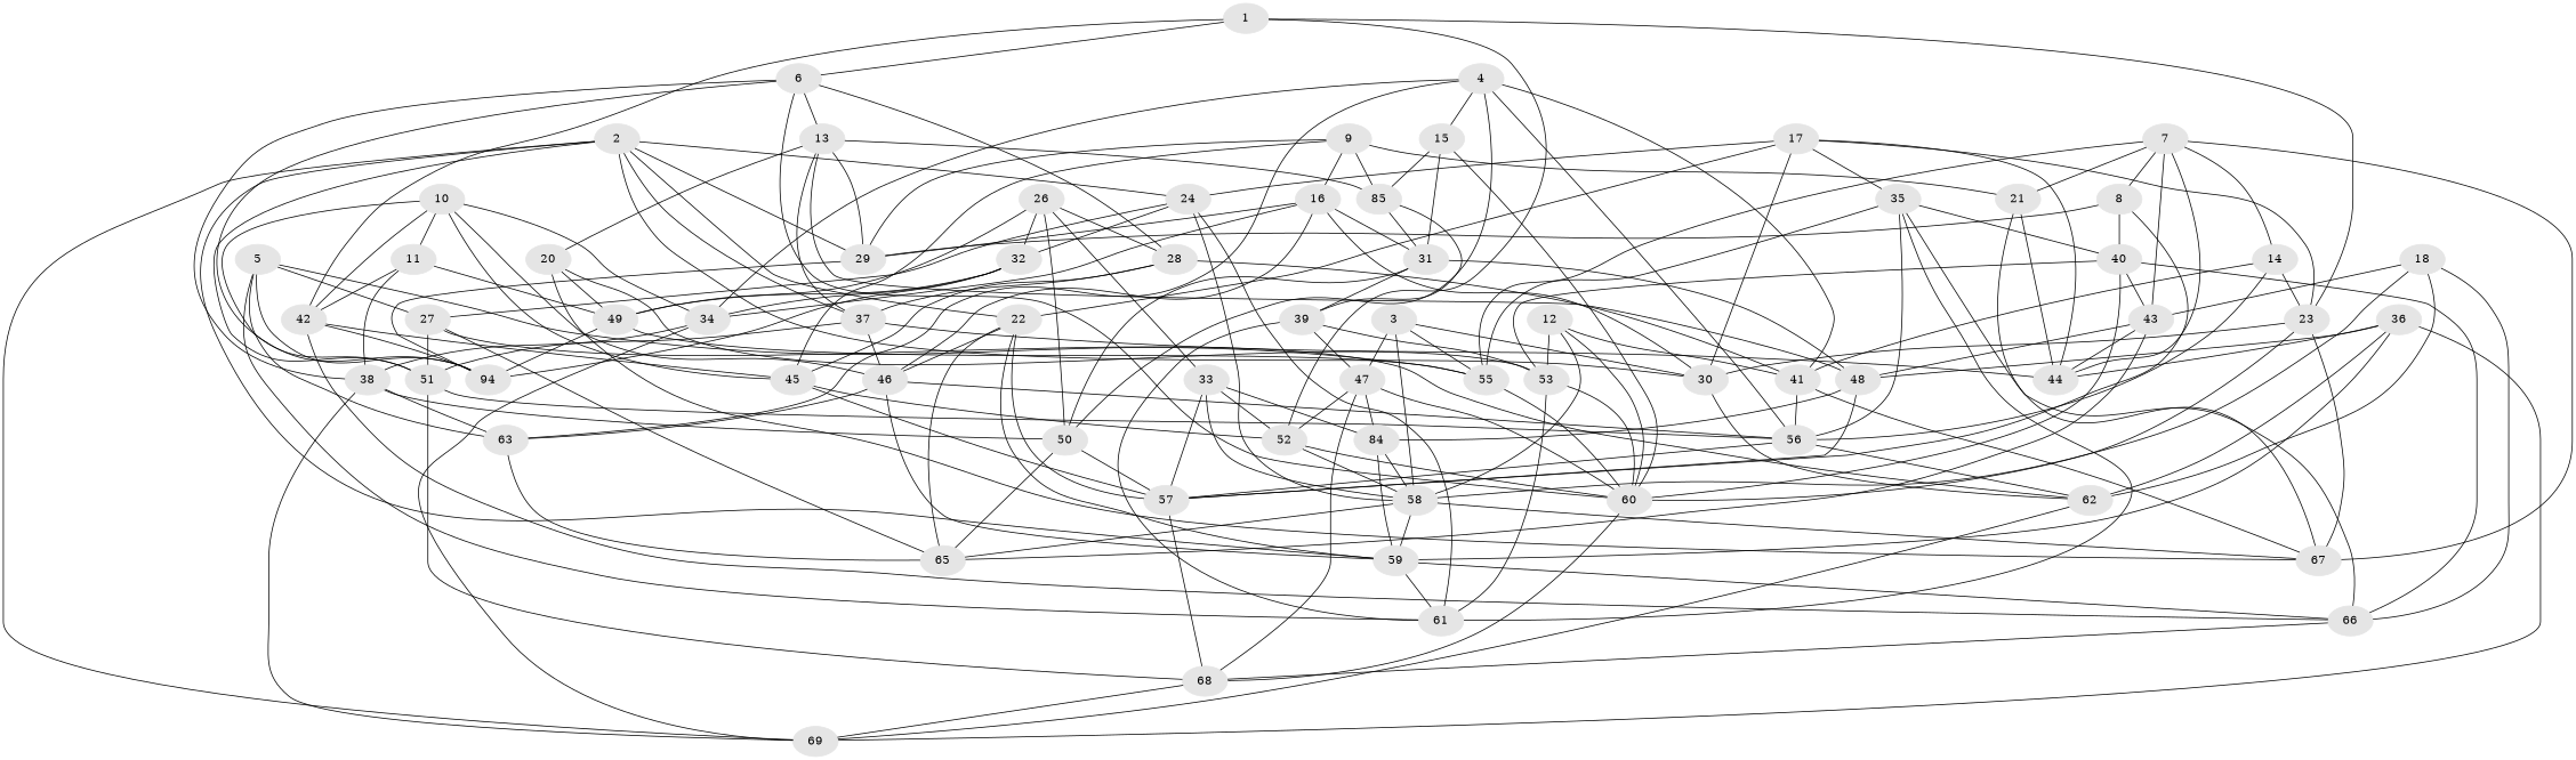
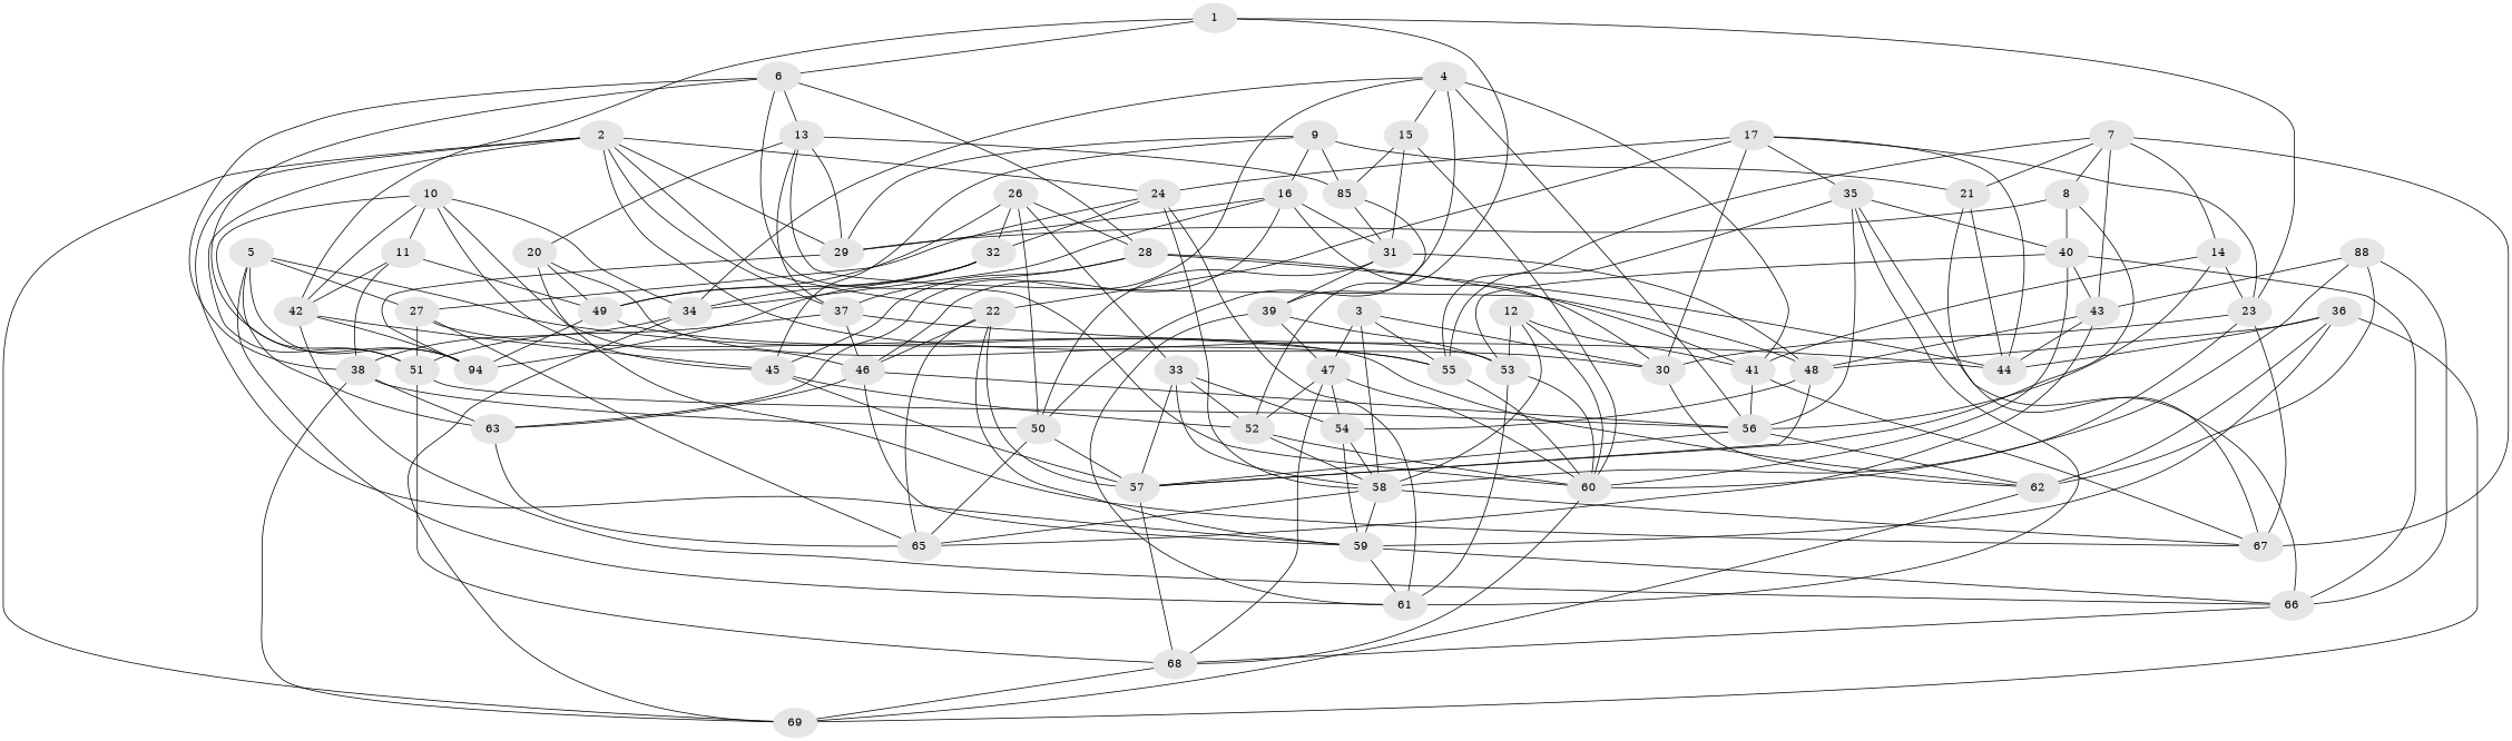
  graph {
    node [color=gray90 style=filled]
    edge [weight=1.0]
    1
    6
    23
    42
    52
    n6 [label=94]
    13
    28
    38
    60
    30
    67
    45
    66
    58
    2
    22
    24
    29
    37
    51
    59
    69
    57
    46
    65
    27
    61
    32
    62
    44
    56
    68
    3
    47
    55
-   54 [label=84]
+   54
    4
    15
    34
    41
    50
    63
    n44 [label=85]
    31
    5
    20
    48
    7
    8
    14
    21
    43
    40
    53
    9
    16
    39
    10
    11
    49
    12
    17
    35
-   18
+   18 [label=88]
    36
    26
    33
    1 -- 6
    1 -- 23
    1 -- 42
    1 -- 52
    6 -- n6
    6 -- 13
    6 -- 28
    6 -- 38
    6 -- 60
    23 -- 60
    23 -- 30
    23 -- 67
    42 -- n6
    42 -- 45
    42 -- 66
    52 -- 60
    52 -- 58
    13 -- 29
    13 -- 37
    13 -- n44
    13 -- 20
    13 -- 48
    28 -- 45
    28 -- 37
-   7 -- 44
+   28 -- 44
    28 -- 41
    38 -- 69
    38 -- 50
    38 -- 63
    60 -- 68
    30 -- 62
    45 -- 52
    45 -- 57
    66 -- 68
    58 -- 67
    58 -- 59
    58 -- 65
    2 -- 30
    2 -- 22
    2 -- 24
    2 -- 29
    2 -- 37
    2 -- 51
    2 -- 59
    2 -- 69
    22 -- 59
    22 -- 57
    22 -- 46
    22 -- 65
    24 -- 58
    24 -- 27
    24 -- 61
    24 -- 32
    29 -- n6
    37 -- 51
    37 -- 46
    37 -- 44
    51 -- 56
    51 -- 68
    59 -- 66
    59 -- 61
    57 -- 68
    46 -- 59
    46 -- 56
    46 -- 63
    27 -- 51
    27 -- 65
    27 -- 62
    32 -- n6
    32 -- 34
    32 -- 49
    62 -- 69
    56 -- 57
    56 -- 62
    68 -- 69
    3 -- 30
    3 -- 58
    3 -- 47
    3 -- 55
    47 -- 52
    47 -- 60
    47 -- 68
    47 -- 54
    55 -- 60
    54 -- 58
    54 -- 59
    4 -- 56
    4 -- 15
    4 -- 34
    4 -- 41
    4 -- 50
    4 -- 63
    15 -- 60
    15 -- n44
    15 -- 31
    34 -- 38
    34 -- 69
    41 -- 67
    41 -- 56
    50 -- 57
    50 -- 65
    63 -- 65
    n44 -- 31
    n44 -- 39
    31 -- 50
    31 -- 48
    31 -- 39
    5 -- n6
    5 -- 27 [weight=2.0]
    5 -- 61
    5 -- 55
    5 -- 63
    20 -- 67
    20 -- 53
    20 -- 49
    48 -- 57
    48 -- 54
    7 -- 67
    7 -- 55
    7 -- 8
    7 -- 14
    7 -- 21
    7 -- 43
    8 -- 29
    8 -- 57
    8 -- 40
    14 -- 23
    14 -- 56
    14 -- 41
    21 -- 67
    21 -- 44
    43 -- 65
    43 -- 44
    43 -- 48
    40 -- 60
    40 -- 66
    40 -- 43
    40 -- 53
    53 -- 60
    53 -- 61
    9 -- 45
    9 -- 29
    9 -- n44 [weight=2.0]
    9 -- 21
    9 -- 16
    16 -- 30
    16 -- 29
    16 -- 46
    16 -- 34
    16 -- 31
    39 -- 61
    39 -- 47
    39 -- 53
    10 -- 42
    10 -- 45
    10 -- 51
    10 -- 46
    10 -- 34
    10 -- 11
    11 -- 42
    11 -- 38
    11 -- 49
    49 -- n6
    49 -- 55
    12 -- 60
    12 -- 58
    12 -- 41
    12 -- 53
    17 -- 23
    17 -- 30
    17 -- 22
    17 -- 24
    17 -- 44
    17 -- 35
    35 -- 66
    35 -- 61
    35 -- 56
    35 -- 55
    35 -- 40
    18 -- 66
    18 -- 58
    18 -- 62
    18 -- 43
    36 -- 59
    36 -- 69
    36 -- 62
    36 -- 44
    36 -- 48
    26 -- 28
    26 -- 32 [weight=2.0]
    26 -- 50
    26 -- 49
    26 -- 33
    33 -- 52
    33 -- 58
    33 -- 57
    33 -- 54 [weight=2.0]
  }
